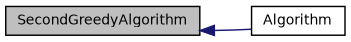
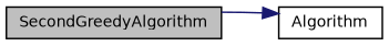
  digraph {
    rankdir=LR
    fontname="DejaVu Sans"
    node [color=black fontname="DejaVu Sans" fontsize=10 shape=record style=filled]
    n1 [fillcolor=grey75 fontcolor=black height=0.2 label=SecondGreedyAlgorithm width=0.4]
    n2 [fillcolor=white height=0.2 label=Algorithm width=0.4]
-   n1 -> n2 [color=midnightblue dir=back fontname="DejaVu Sans" fontsize=10 labelfontname=Helvetica labelfontsize=10 style=solid]
+   n2 -> n1 [color=midnightblue dir=back fontname="DejaVu Sans" fontsize=10 labelfontname=Helvetica labelfontsize=10 style=solid]
  }
